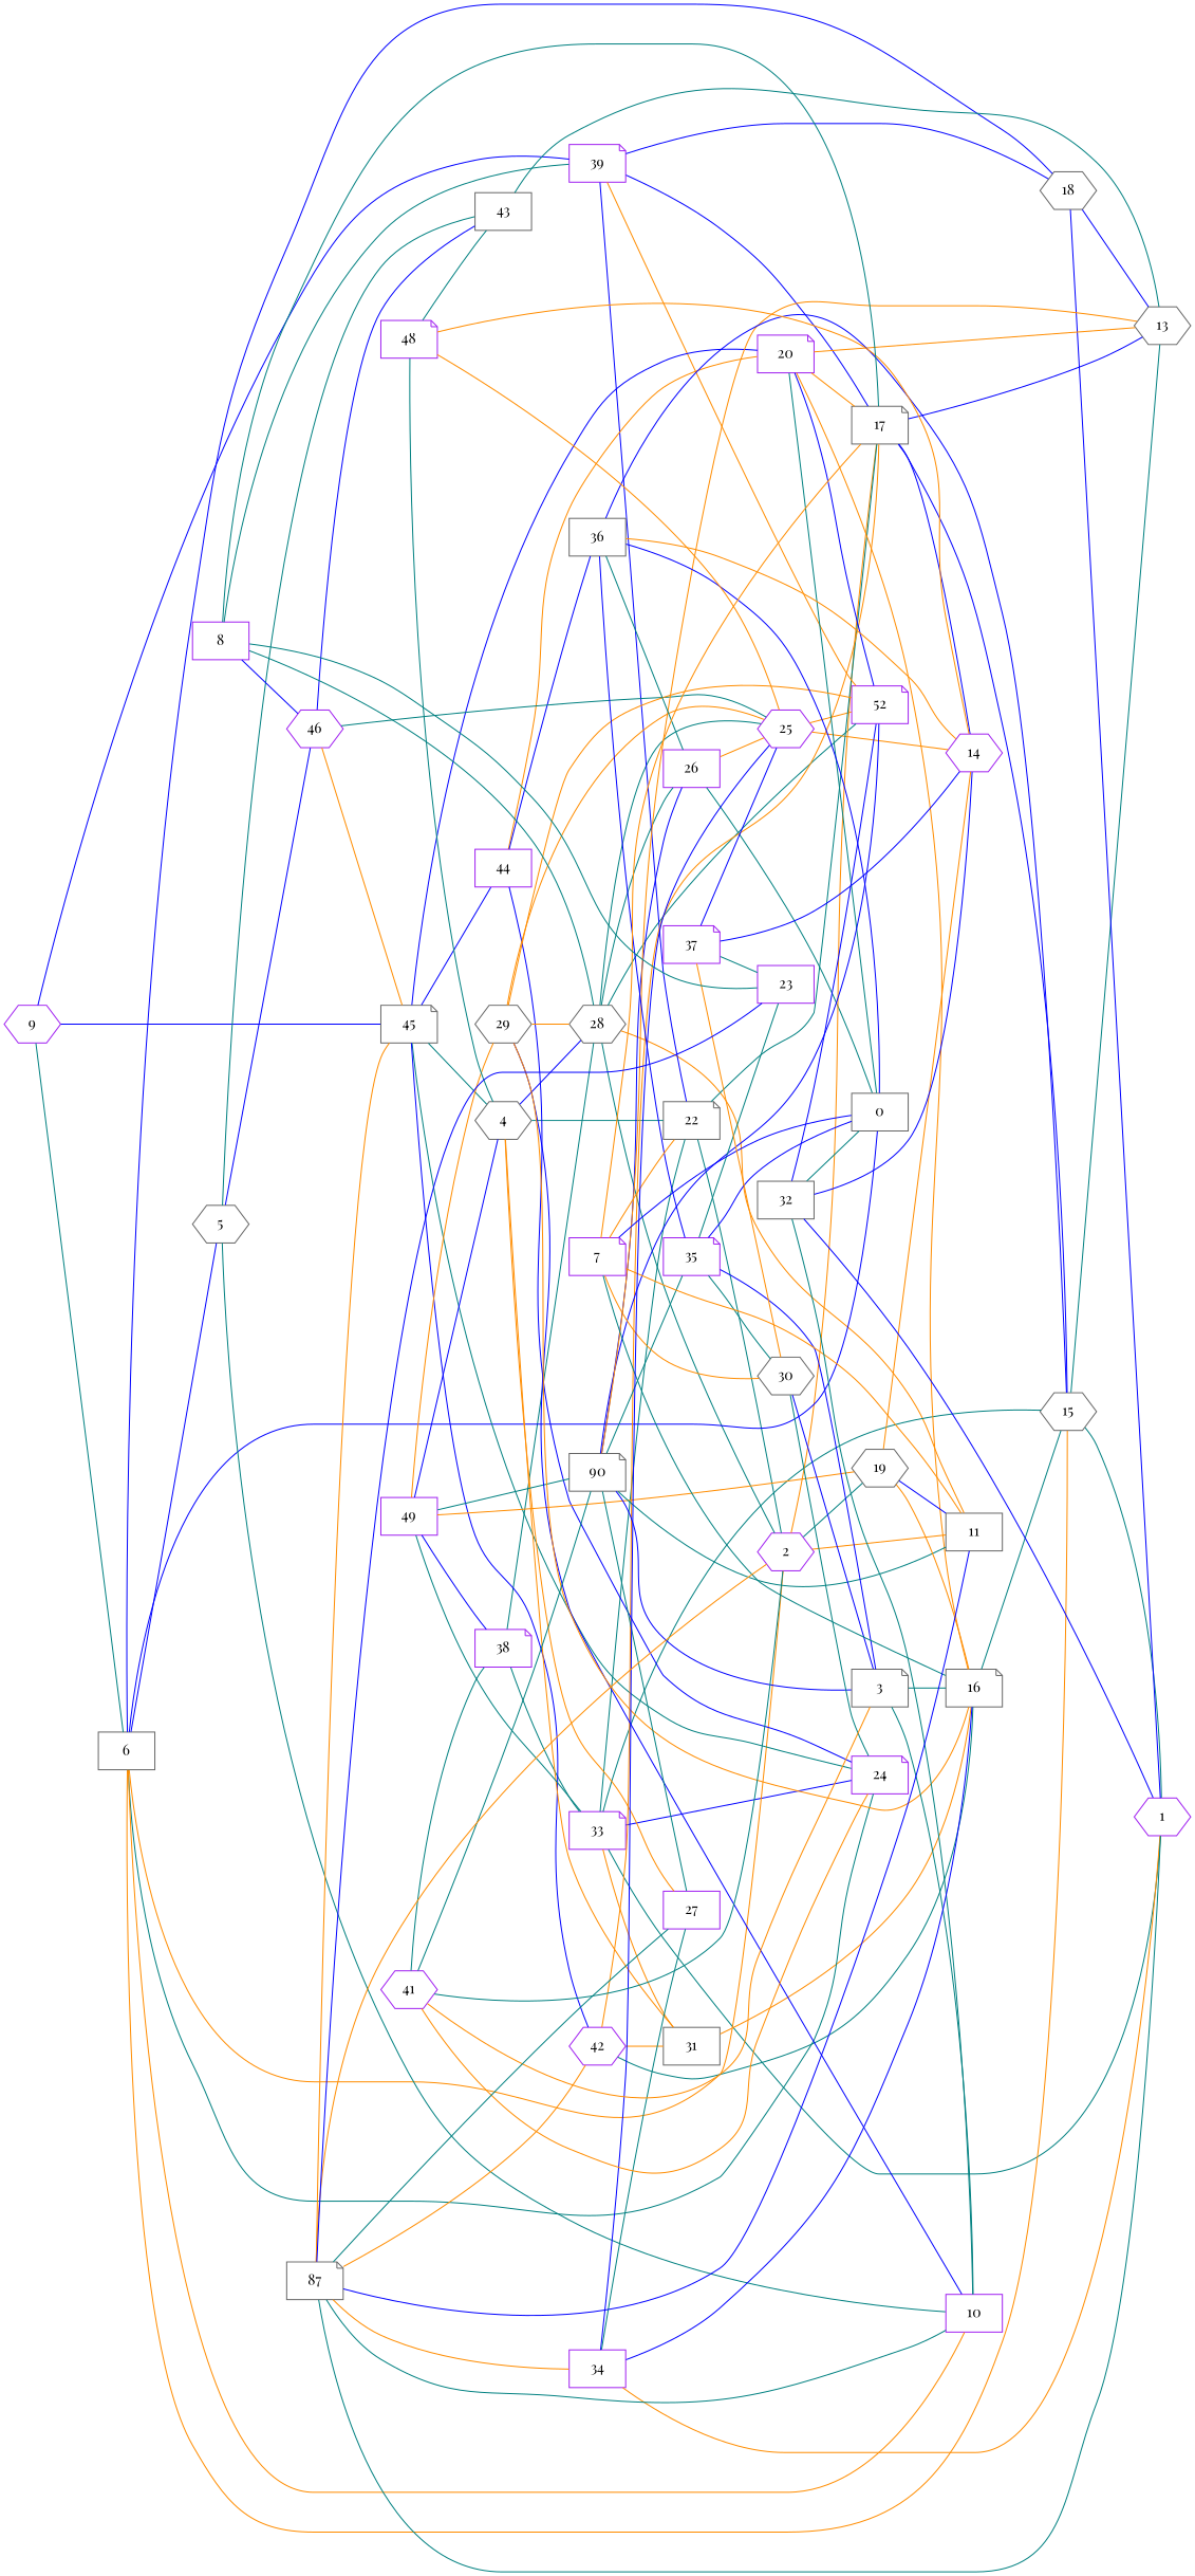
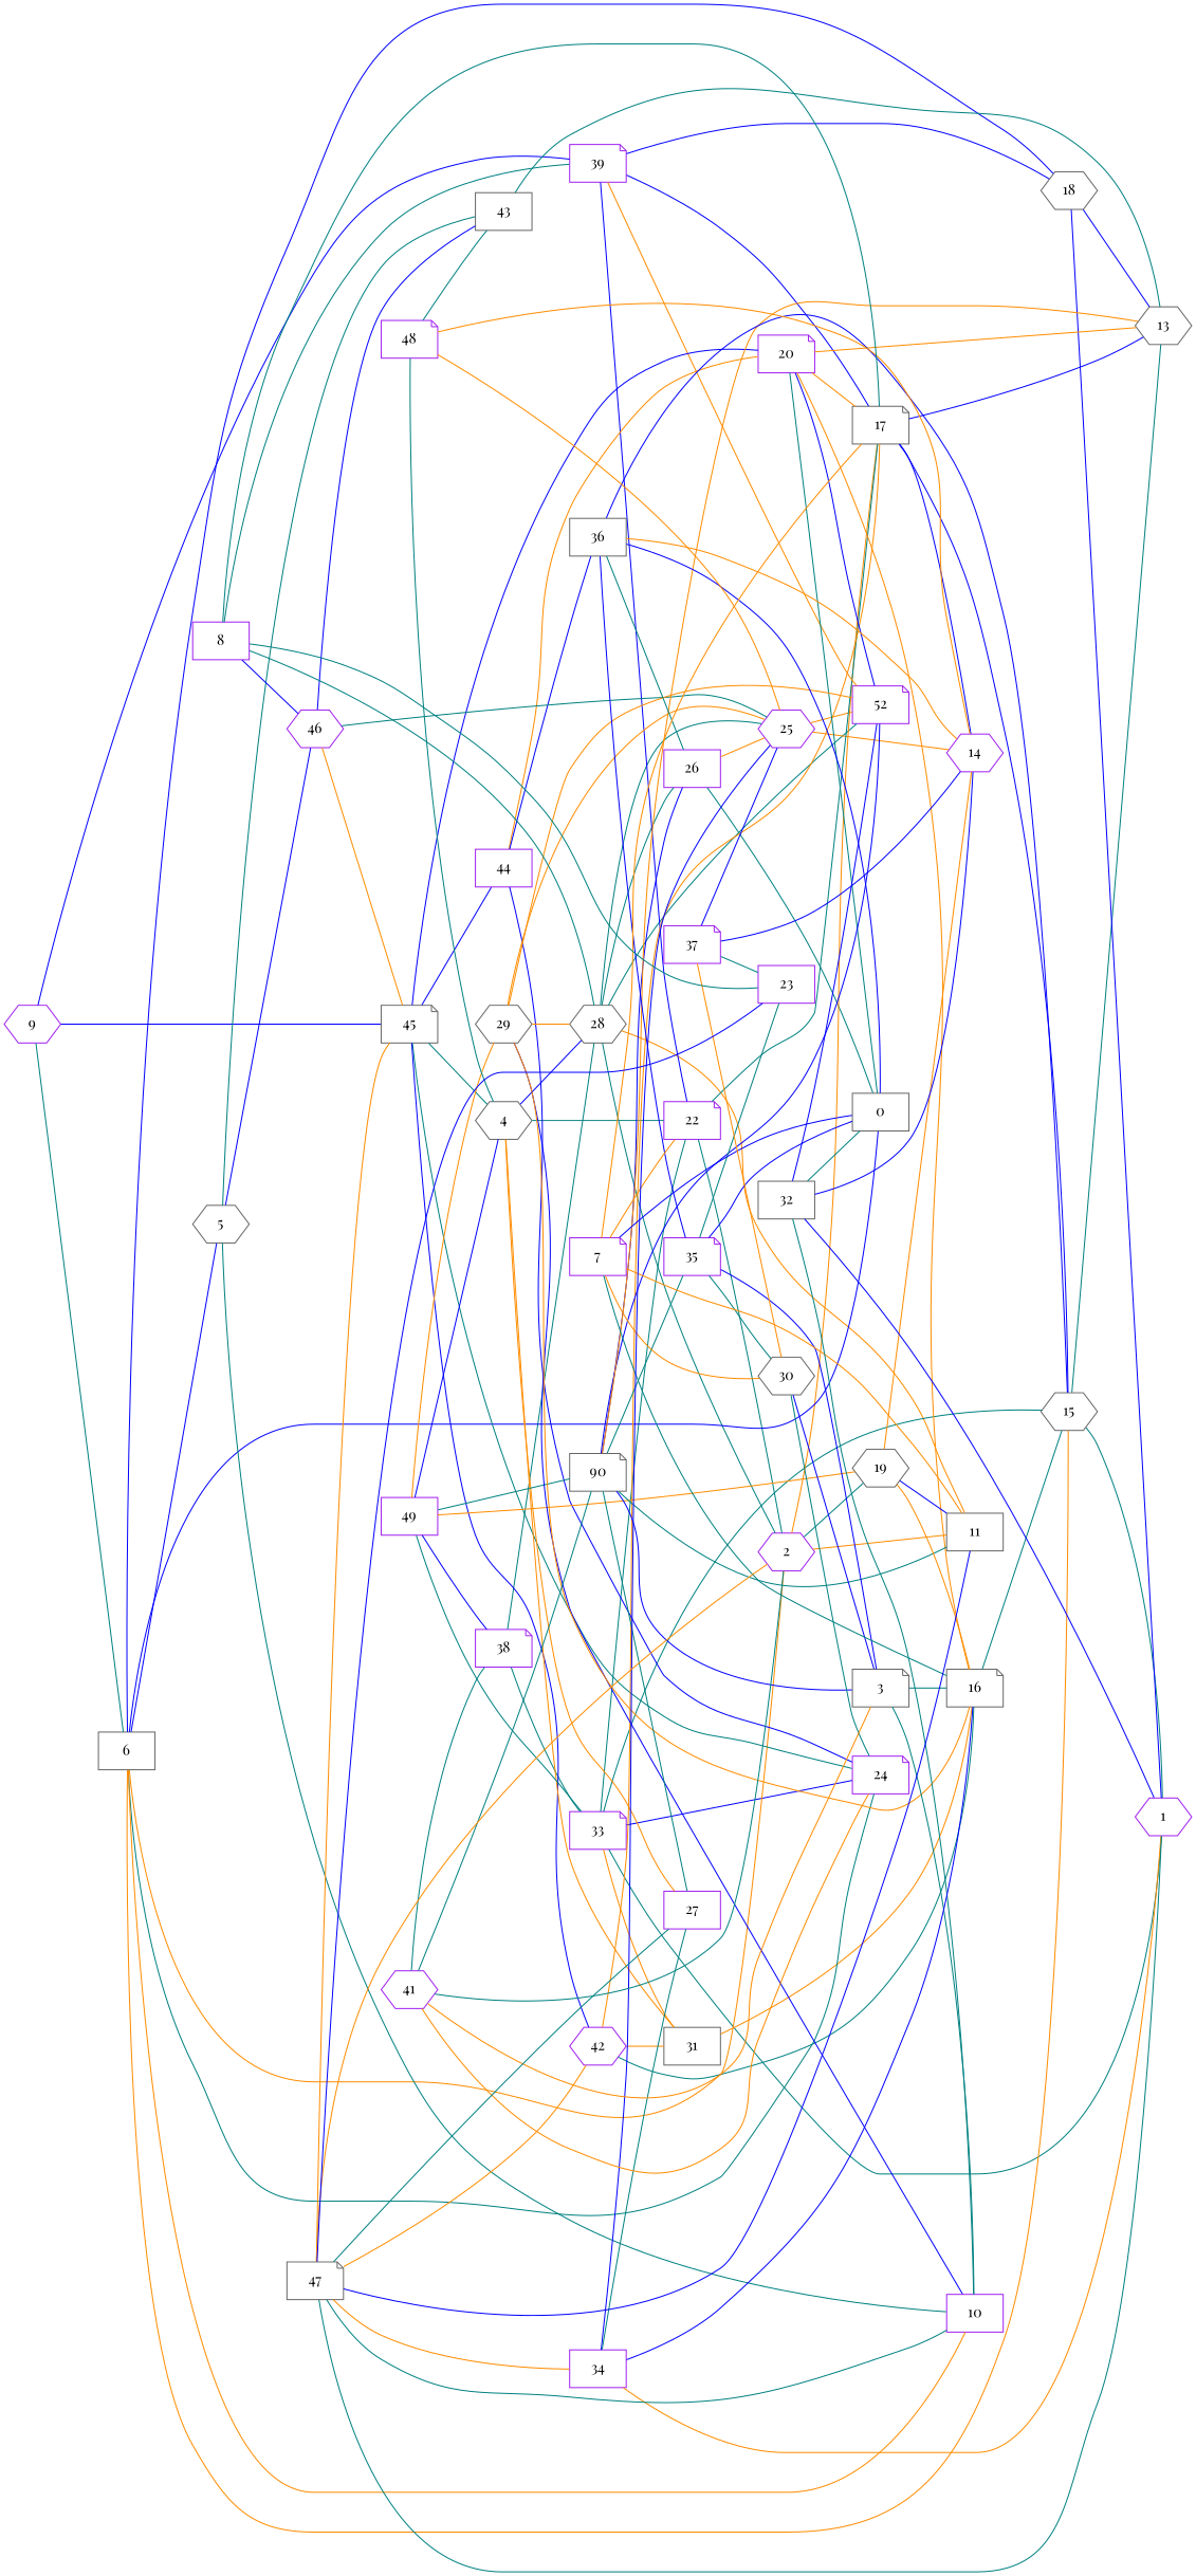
  digraph {
    fontname="Playfair Display"
    rankdir=LR
    node [color=purple fontname="Playfair Display" shape=note]
    edge [color=teal dir=none fontname="Playfair Display"]
    38
    28 [color=gray40 shape=hexagon]
    33
    25 [shape=hexagon]
    n5 [label=52]
    26 [shape=box]
    11 [color=gray40 shape=box]
    2 [shape=hexagon]
    1 [shape=hexagon]
    15 [color=gray40 shape=hexagon]
    24
-   22 [color=gray40]
+   22
    31 [color=gray40 shape=box]
    9 [shape=hexagon]
    39
    6 [color=gray40 shape=box]
    45 [color=gray40]
    18 [color=gray40 shape=hexagon]
    17 [color=gray40]
    5 [color=gray40 shape=hexagon]
    10 [shape=box]
    0 [color=gray40 shape=box]
    4 [color=gray40 shape=hexagon]
    42 [shape=hexagon]
    20
    44 [shape=box]
    13 [color=gray40 shape=hexagon]
    46 [shape=hexagon]
    43 [color=gray40 shape=box]
    14 [shape=hexagon]
    49 [shape=box]
    29 [color=gray40 shape=hexagon]
    n33 [color=gray40 label=90]
    19 [color=gray40 shape=hexagon]
    16 [color=gray40]
    35
    3 [color=gray40]
    27 [shape=box]
    23 [shape=box]
    30 [color=gray40 shape=hexagon]
    36 [color=gray40 shape=box]
    7
    48
    37
    32 [color=gray40 shape=box]
    34 [shape=box]
    41 [shape=hexagon]
-   47 [color=gray40 label=87]
+   47 [color=gray40]
    8 [shape=box]
    subgraph sub_1 {
      38
      28
      33
      25
      n5
      26
      11
      2
      1
      15
      24
      22
      31
      9
      39
      6
      45
      18
      17
      5
      10
      0
      4
      42
      20
      44
      13
      46
      43
      14
      49
      29
      n33
      19
      16
      35
      3
      27
      23
      30
      36
      7
      48
      37
      32
      34
      41
      47
      8
    }
    38 -> 28
    38 -> 33
    28 -> 25
    28 -> n5
    28 -> 26
    28 -> 11 [color=darkorange]
    28 -> 2
    33 -> 1
    33 -> 15
    33 -> 24 [color=blue]
    33 -> 22
    33 -> 31 [color=darkorange]
    25 -> n5 [color=darkorange]
    25 -> 14 [color=darkorange]
    26 -> 25 [color=darkorange]
    26 -> 0
    2 -> 11 [color=darkorange]
    2 -> 17 [color=darkorange]
    2 -> 19
    15 -> 1
    15 -> 13
    22 -> 2
    22 -> 17
    31 -> 16 [color=darkorange]
    9 -> 39 [color=blue]
    9 -> 6
    9 -> 45 [color=blue]
    39 -> n5 [color=darkorange]
    39 -> 22 [color=blue]
    39 -> 18 [color=blue]
    39 -> 17 [color=blue]
    6 -> 2 [color=darkorange]
    6 -> 15 [color=darkorange]
    6 -> 24
    6 -> 18 [color=blue]
    6 -> 5 [color=blue]
    6 -> 10 [color=darkorange]
    6 -> 0 [color=blue]
    45 -> 24
    45 -> 4
    45 -> 42 [color=blue]
    45 -> 20 [color=blue]
    45 -> 44 [color=blue]
    18 -> 1 [color=blue]
    18 -> 13 [color=blue]
    17 -> 15 [color=blue]
    17 -> 13 [color=blue]
    17 -> 14 [color=blue]
    5 -> 10
    5 -> 46 [color=blue]
    5 -> 43
    4 -> 28 [color=blue]
    4 -> 22
    4 -> 31 [color=darkorange]
    4 -> 27 [color=darkorange]
    42 -> 31 [color=darkorange]
    42 -> 17 [color=darkorange]
    42 -> 16
    20 -> n5 [color=blue]
    20 -> 17 [color=darkorange]
    20 -> 0
    20 -> 13 [color=darkorange]
    20 -> 16 [color=darkorange]
    44 -> 24 [color=blue]
    44 -> 20 [color=darkorange]
    44 -> 36 [color=blue]
    46 -> 25
    46 -> 45 [color=darkorange]
    46 -> 43 [color=blue]
    43 -> 13
    49 -> 38 [color=blue]
    49 -> 33
    49 -> 4 [color=blue]
    49 -> 29 [color=darkorange]
    49 -> n33
    49 -> 19 [color=darkorange]
    29 -> 28 [color=darkorange]
    29 -> 25 [color=darkorange]
    29 -> n5 [color=darkorange]
    29 -> 10 [color=blue]
    29 -> 16 [color=darkorange]
    n33 -> n5 [color=blue]
    n33 -> 26 [color=blue]
    n33 -> 11
    n33 -> 13 [color=darkorange]
    n33 -> 35
    n33 -> 3 [color=blue]
    n33 -> 27
    19 -> 11 [color=blue]
    19 -> 14 [color=darkorange]
    19 -> 16 [color=darkorange]
    16 -> 15
    35 -> 0 [color=blue]
    35 -> 3 [color=blue]
    35 -> 23
    35 -> 30
    3 -> 10
    3 -> 16
    30 -> 24
    30 -> 3 [color=blue]
    36 -> 26
    36 -> 15 [color=blue]
    36 -> 0 [color=blue]
    36 -> 14 [color=darkorange]
    36 -> 35 [color=blue]
    7 -> 11 [color=darkorange]
    7 -> 22 [color=darkorange]
    7 -> 17 [color=darkorange]
    7 -> 0 [color=blue]
    7 -> 16
    7 -> 30 [color=darkorange]
    48 -> 25 [color=darkorange]
    48 -> 4
    48 -> 43
    48 -> 14 [color=darkorange]
    37 -> 25 [color=blue]
    37 -> 14 [color=blue]
    37 -> 23
    37 -> 30 [color=darkorange]
    32 -> n5 [color=blue]
    32 -> 1 [color=blue]
    32 -> 10
    32 -> 0
    32 -> 14 [color=blue]
    34 -> 25 [color=blue]
    34 -> 1 [color=darkorange]
    34 -> 16 [color=blue]
    34 -> 27
    41 -> 38
    41 -> 2
    41 -> 24 [color=darkorange]
    41 -> n33
    41 -> 3 [color=darkorange]
    47 -> 11 [color=blue]
    47 -> 2 [color=darkorange]
    47 -> 1
    47 -> 45 [color=darkorange]
    47 -> 10
    47 -> 42 [color=darkorange]
    47 -> 27
    47 -> 23 [color=blue]
    47 -> 34 [color=darkorange]
    8 -> 28
    8 -> 39
    8 -> 17
    8 -> 46 [color=blue]
    8 -> 23
  }
